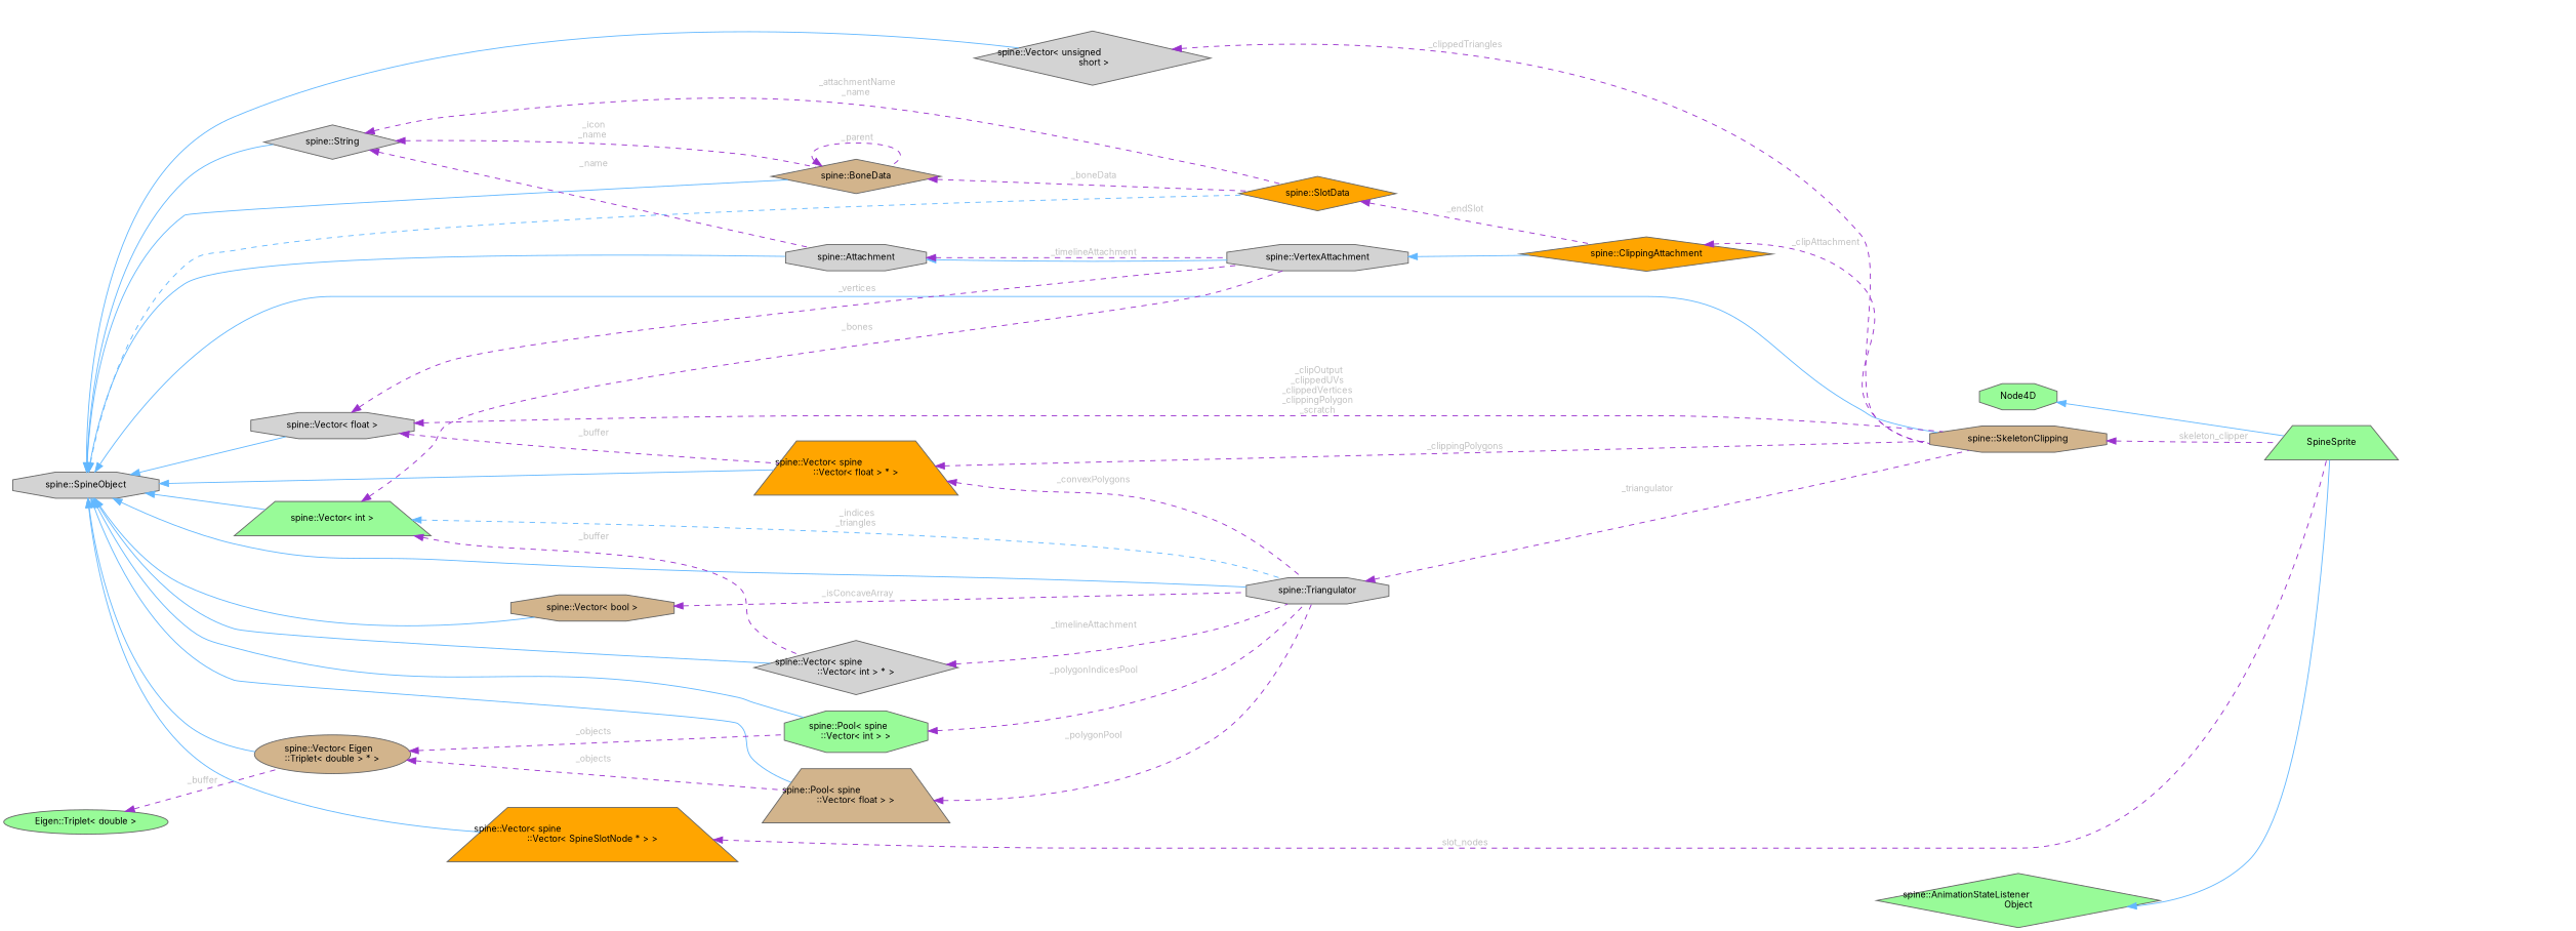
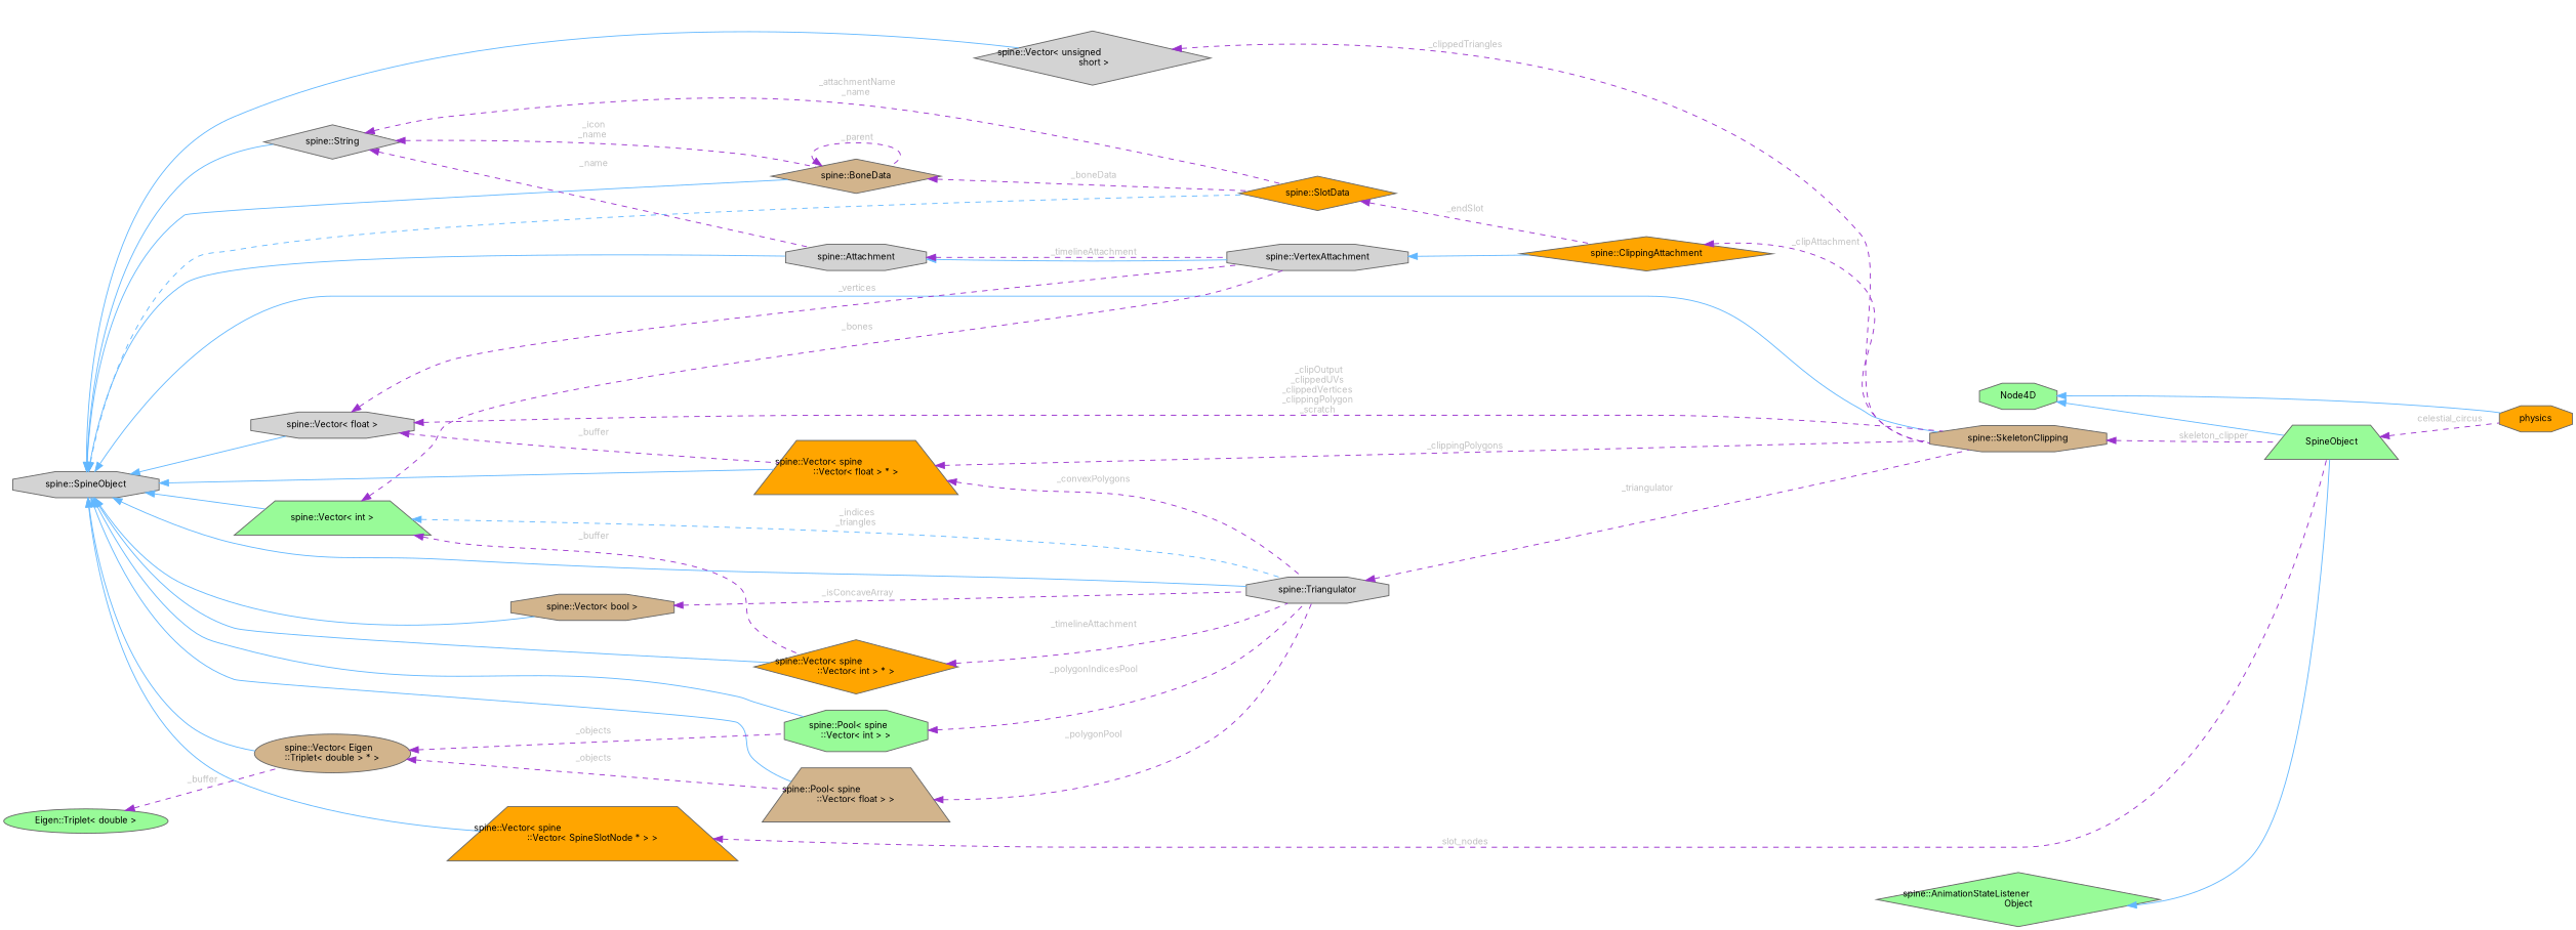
  digraph {
    fontname=Inter
    rankdir=LR
    node [color=gray40 fillcolor=lightgrey fontname=Inter fontsize=10 shape=octagon style=filled]
    edge [color=darkorchid3 dir=back fontname=Inter fontsize=10 labelfontname=Helvetica labelfontsize=10 style=dashed fontcolor=grey]
+   n1 [fillcolor=orange fontcolor=black height=0.2 label=physics width=0.4]
    n2 [fillcolor=palegreen height=0.2 label=Node4D width=0.4]
-   n3 [fillcolor=palegreen height=0.2 label=SpineSprite shape=trapezium width=0.4]
+   n3 [fillcolor=palegreen height=0.2 label=SpineObject shape=trapezium width=0.4]
    n4 [fillcolor=palegreen height=0.2 label="spine::AnimationStateListener\lObject" shape=diamond width=0.4]
    n5 [fillcolor=orange height=0.2 label="spine::Vector\< spine\l::Vector\< SpineSlotNode * \> \>" shape=trapezium width=0.4]
    n6 [height=0.2 label="spine::SpineObject" width=0.4]
    n7 [fillcolor=tan height=0.2 label="spine::SkeletonClipping" width=0.4]
    n8 [height=0.2 label="spine::Triangulator" width=0.4]
    n9 [fillcolor=orange height=0.2 label="spine::Vector\< spine\l::Vector\< float \> * \>" shape=trapezium width=0.4]
    n10 [height=0.2 label="spine::Vector\< float \>" width=0.4]
-   n11 [height=0.2 label="spine::Vector\< spine\l::Vector\< int \> * \>" shape=diamond width=0.4]
+   n11 [fillcolor=orange height=0.2 label="spine::Vector\< spine\l::Vector\< int \> * \>" shape=diamond width=0.4]
    n12 [fillcolor=palegreen height=0.2 label="spine::Vector\< int \>" shape=trapezium width=0.4]
    n13 [fillcolor=tan height=0.2 label="spine::Vector\< bool \>" width=0.4]
    n14 [fillcolor=tan height=0.2 label="spine::Pool\< spine\l::Vector\< float \> \>" shape=trapezium width=0.4]
    n15 [fillcolor=tan height=0.2 label="spine::Vector\< Eigen\l::Triplet\< double \> * \>" shape=ellipse width=0.4]
    n16 [fillcolor=palegreen height=0.2 label="spine::Pool\< spine\l::Vector\< int \> \>" width=0.4]
    n17 [height=0.2 label="spine::Vector\< unsigned\l short \>" shape=diamond width=0.4]
    n18 [height=0.2 label="spine::Attachment" width=0.4]
    n19 [height=0.2 label="spine::String" shape=diamond width=0.4]
    n20 [fillcolor=orange height=0.2 label="spine::SlotData" shape=diamond width=0.4]
    n21 [fillcolor=tan height=0.2 label="spine::BoneData" shape=diamond width=0.4]
    n22 [height=0.2 label="spine::VertexAttachment" width=0.4]
    n23 [fillcolor=orange height=0.2 label="spine::ClippingAttachment" shape=diamond width=0.4]
    n24 [fillcolor=palegreen height=0.2 label="Eigen::Triplet\< double \>" shape=ellipse width=0.4]
+   n2 -> n1 [color=steelblue1 style=solid fontcolor=""]
    n2 -> n3 [color=steelblue1 style=solid fontcolor=""]
+   n3 -> n1 [label=" celestial_circus"]
    n4 -> n3 [color=steelblue1 style=solid fontcolor=""]
    n5 -> n3 [label=" slot_nodes"]
    n6 -> n5 [color=steelblue1 style=solid fontcolor=""]
    n6 -> n7 [color=steelblue1 style=solid fontcolor=""]
    n6 -> n8 [color=steelblue1 style=solid fontcolor=""]
    n6 -> n9 [color=steelblue1 style=solid fontcolor=""]
    n6 -> n10 [color=steelblue1 style=solid fontcolor=""]
    n6 -> n11 [color=steelblue1 style=solid fontcolor=""]
    n6 -> n12 [color=steelblue1 style=solid fontcolor=""]
    n6 -> n13 [color=steelblue1 style=solid fontcolor=""]
    n6 -> n14 [color=steelblue1 style=solid fontcolor=""]
    n6 -> n15 [color=steelblue1 style=solid fontcolor=""]
    n6 -> n16 [color=steelblue1 style=solid fontcolor=""]
    n6 -> n17 [color=steelblue1 style=solid fontcolor=""]
    n6 -> n18 [color=steelblue1 style=solid fontcolor=""]
    n6 -> n19 [color=steelblue1 style=solid fontcolor=""]
    n6 -> n20 [color=steelblue1 fontcolor=""]
    n6 -> n21 [color=steelblue1 style=solid fontcolor=""]
    n7 -> n3 [label=" skeleton_clipper"]
    n8 -> n7 [label=" _triangulator"]
    n9 -> n7 [label=" _clippingPolygons"]
    n9 -> n8 [label=" _convexPolygons"]
    n10 -> n7 [label=" _clipOutput\n_clippedUVs\n_clippedVertices\n_clippingPolygon\n_scratch"]
    n10 -> n9 [label=" _buffer"]
    n10 -> n22 [label=" _vertices"]
    n11 -> n8 [label=" _timelineAttachment"]
    n12 -> n8 [color=steelblue1 label=" _indices\n_triangles"]
    n12 -> n11 [label=" _buffer"]
    n12 -> n22 [label=" _bones"]
    n13 -> n8 [label=" _isConcaveArray"]
    n14 -> n8 [label=" _polygonPool"]
    n15 -> n14 [label=" _objects"]
    n15 -> n16 [label=" _objects"]
    n16 -> n8 [label=" _polygonIndicesPool"]
    n17 -> n7 [label=" _clippedTriangles"]
    n18 -> n22 [color=steelblue1 style=solid fontcolor=""]
    n18 -> n22 [label=" _timelineAttachment"]
    n19 -> n18 [label=" _name"]
    n19 -> n20 [label=" _attachmentName\n_name"]
    n19 -> n21 [label=" _icon\n_name"]
    n20 -> n23 [label=" _endSlot"]
    n21 -> n20 [label=" _boneData"]
    n21 -> n21 [label=" _parent"]
    n22 -> n23 [color=steelblue1 style=solid fontcolor=""]
    n23 -> n7 [label=" _clipAttachment"]
    n24 -> n15 [label=" _buffer"]
  }
